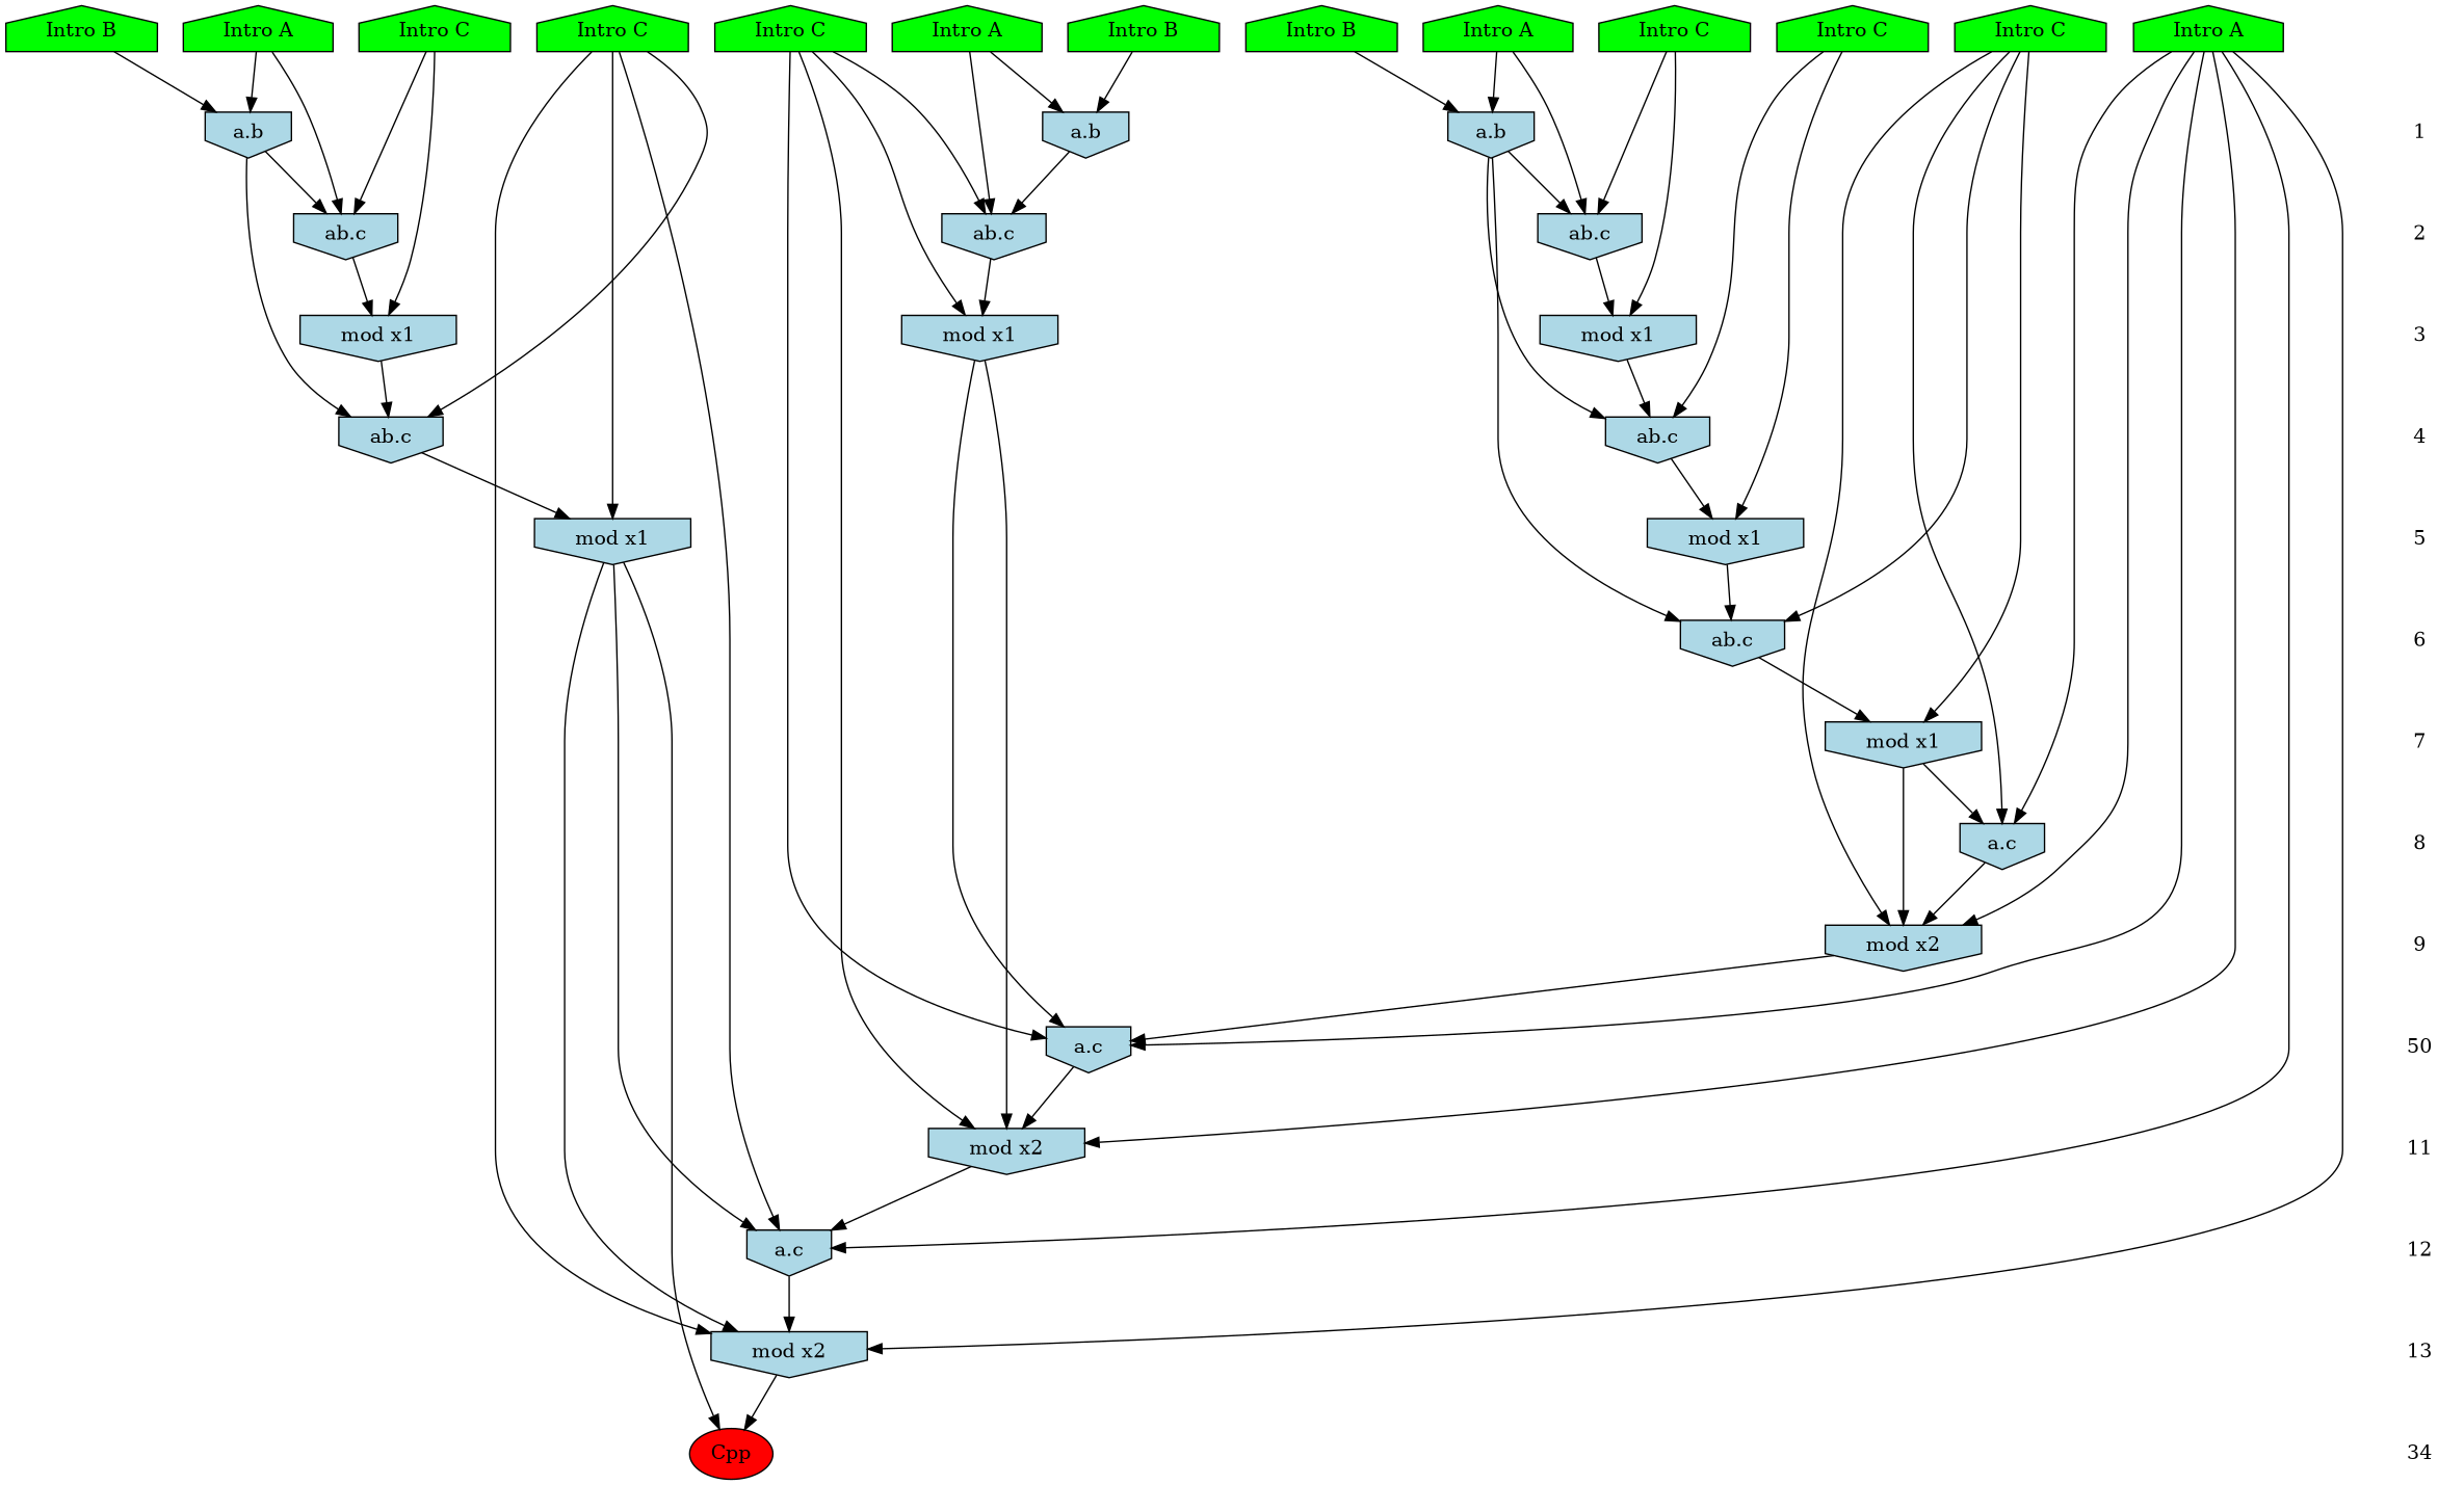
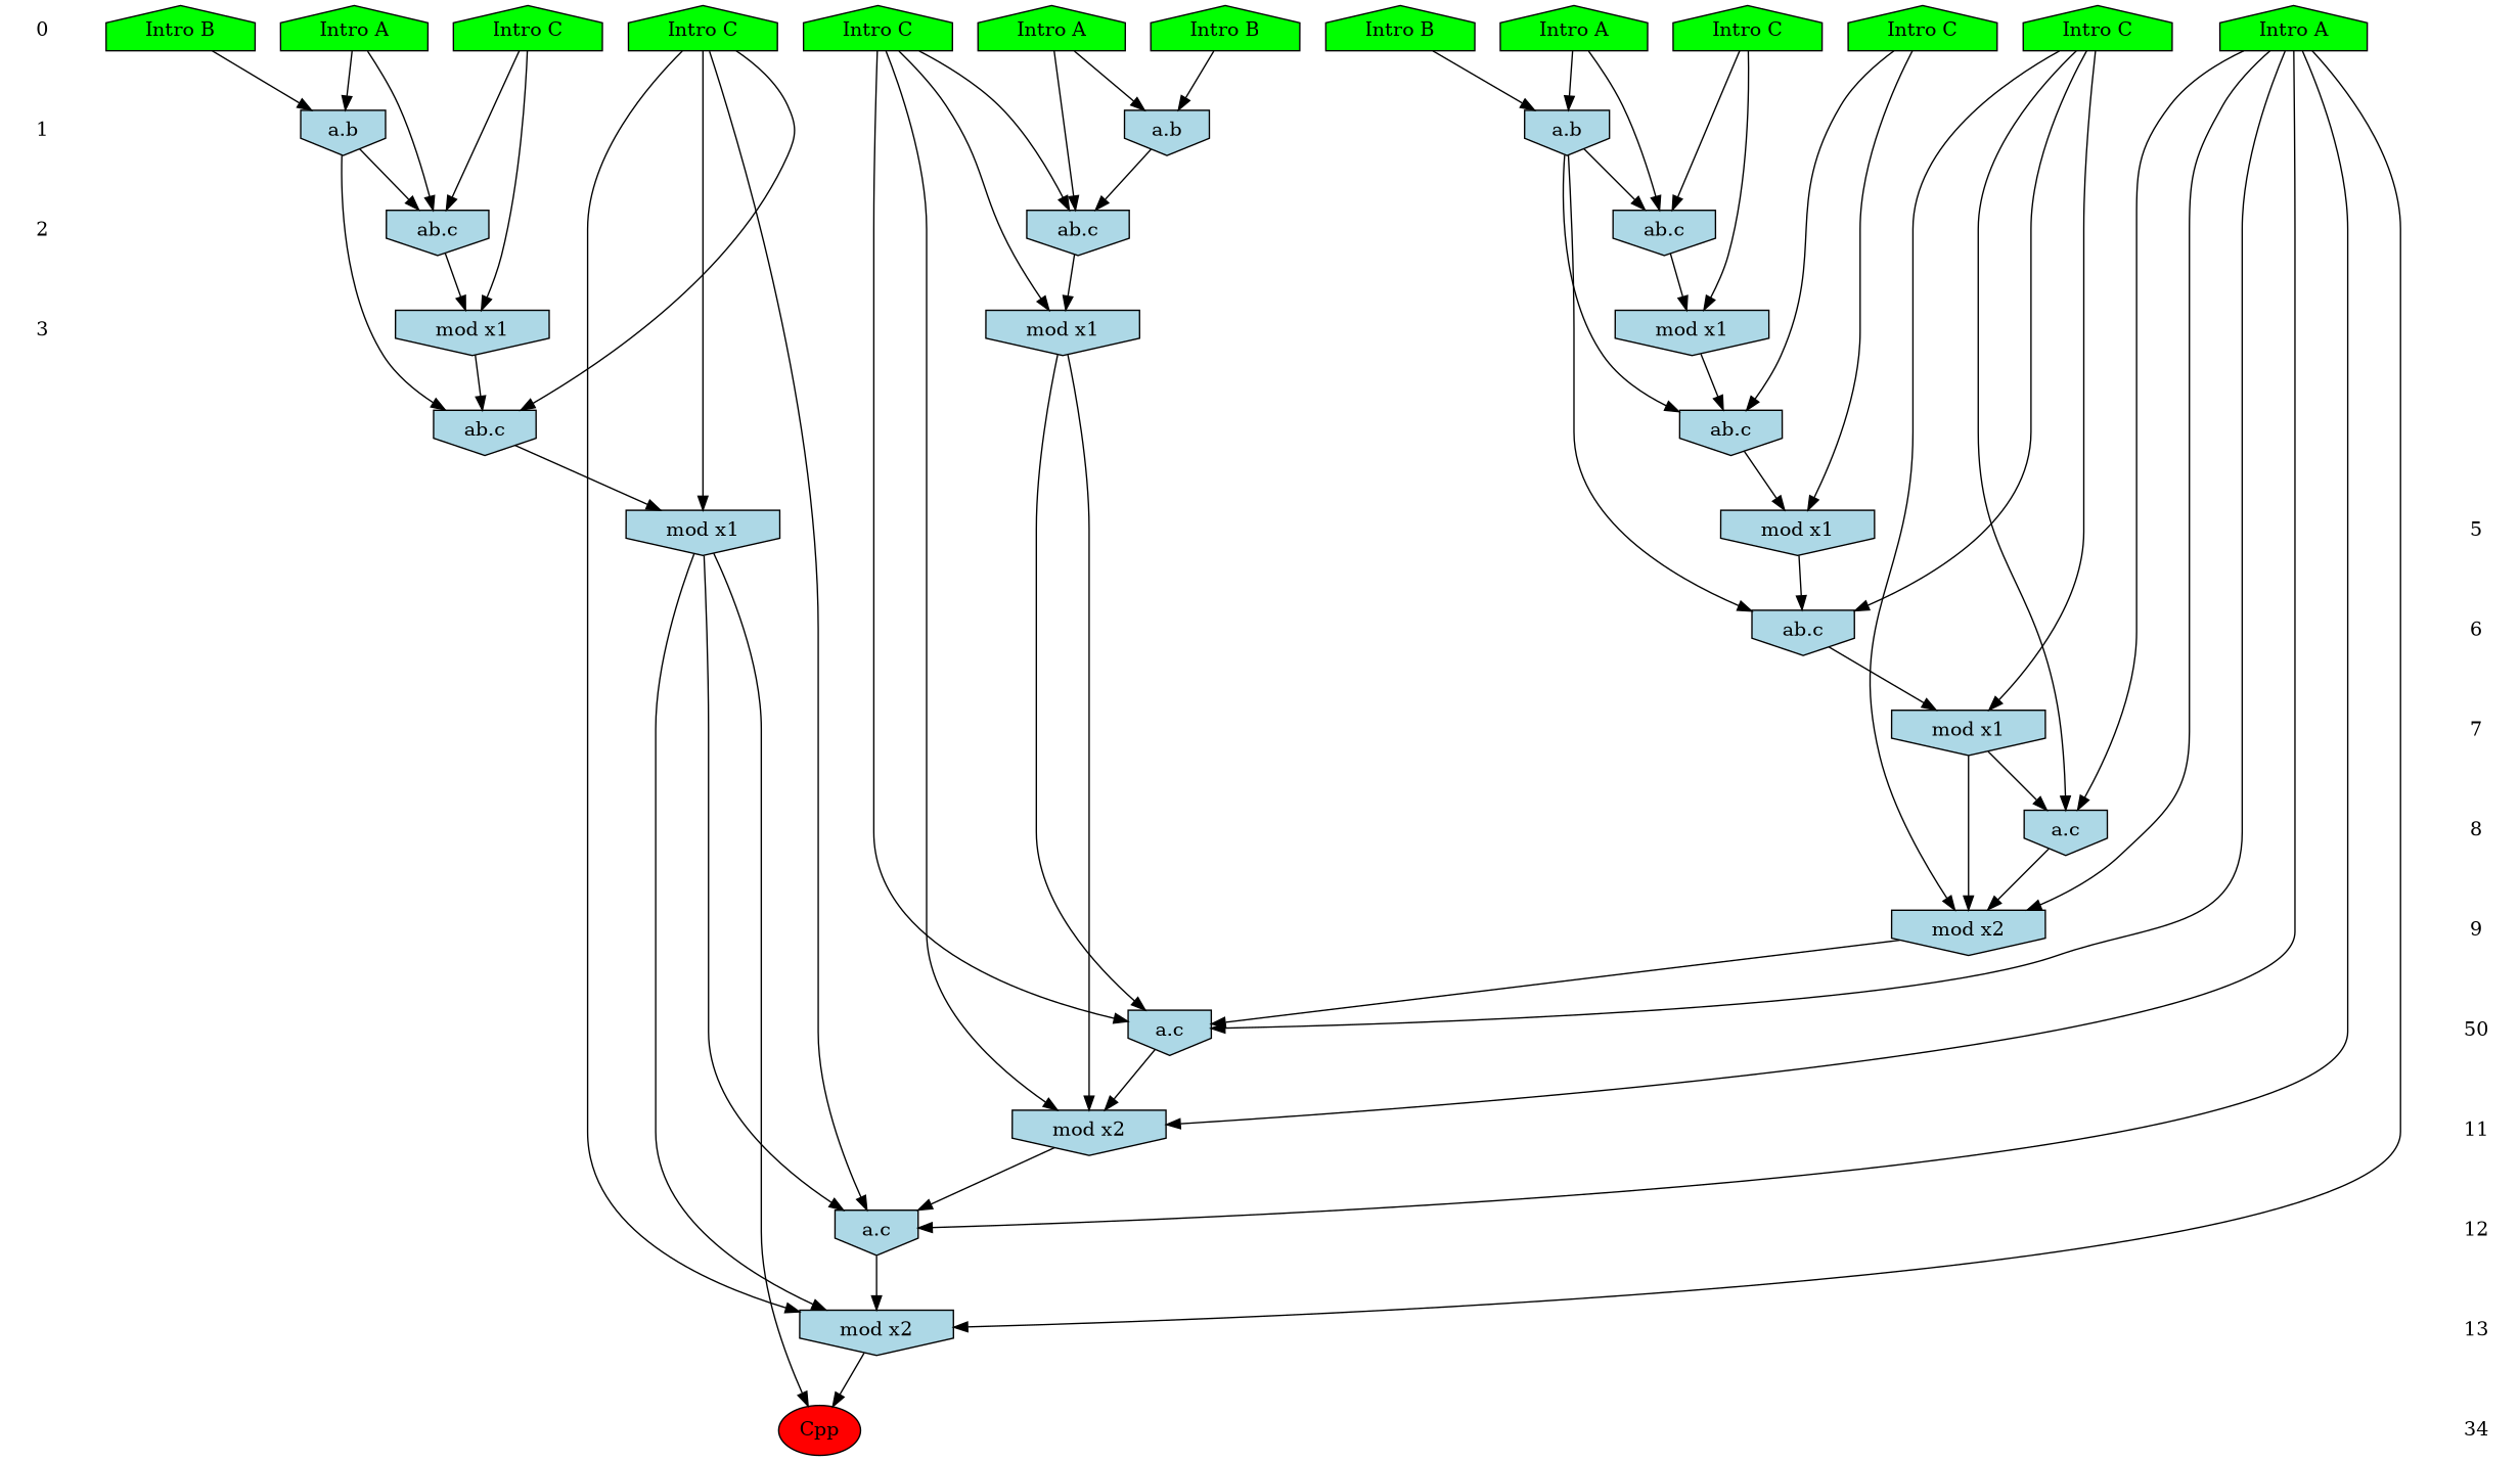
  digraph {
    ranksep=.5
    node [shape=invhouse fillcolor=lightblue style=filled]
+   0 [shape=plaintext fillcolor="" style=""]
    n2 [fillcolor=green label="Intro B" shape=house]
    n3 [fillcolor=green label="Intro B" shape=house]
    n4 [fillcolor=green label="Intro B" shape=house]
    n5 [fillcolor=green label="Intro A" shape=house]
    n6 [fillcolor=green label="Intro A" shape=house]
    n7 [fillcolor=green label="Intro A" shape=house]
    n8 [fillcolor=green label="Intro A" shape=house]
    n9 [fillcolor=green label="Intro C" shape=house]
    n10 [fillcolor=green label="Intro C" shape=house]
    n11 [fillcolor=green label="Intro C" shape=house]
    n12 [fillcolor=green label="Intro C" shape=house]
    n13 [fillcolor=green label="Intro C" shape=house]
    n14 [fillcolor=green label="Intro C" shape=house]
    1 [shape=plaintext fillcolor="" style=""]
    n16 [label="a.b"]
    n17 [label="a.b"]
    n18 [label="a.b"]
    2 [shape=plaintext fillcolor="" style=""]
    n20 [label="ab.c"]
    n21 [label="ab.c"]
    n22 [label="ab.c"]
    3 [shape=plaintext fillcolor="" style=""]
    n24 [label="mod x1"]
    n25 [label="mod x1"]
    n26 [label="mod x1"]
-   4 [shape=plaintext fillcolor="" style=""]
    n28 [label="ab.c"]
    n29 [label="ab.c"]
    5 [shape=plaintext fillcolor="" style=""]
    n31 [label="mod x1"]
    n32 [label="mod x1"]
    6 [shape=plaintext fillcolor="" style=""]
    n34 [label="ab.c"]
    7 [shape=plaintext fillcolor="" style=""]
    n36 [label="mod x1"]
    8 [shape=plaintext fillcolor="" style=""]
    n38 [label="a.c"]
    9 [shape=plaintext fillcolor="" style=""]
    n40 [label="mod x2"]
    n41 [label=50 shape=plaintext fillcolor="" style=""]
    n42 [label="a.c"]
    11 [shape=plaintext fillcolor="" style=""]
    n44 [label="mod x2"]
    12 [shape=plaintext fillcolor="" style=""]
    n46 [label="a.c"]
    13 [shape=plaintext fillcolor="" style=""]
    n48 [label="mod x2"]
    n49 [label=34 shape=plaintext fillcolor="" style=""]
    n50 [fillcolor=red label=Cpp shape=""]
    subgraph sub_1 {
      rank=same
+     0
      n2
      n3
      n4
      n5
      n6
      n7
      n8
      n9
      n10
      n11
      n12
      n13
      n14
    }
    subgraph sub_2 {
      rank=same
      1
      n16
      n17
      n18
    }
    subgraph sub_3 {
      rank=same
      2
      n20
      n21
      n22
    }
    subgraph sub_4 {
      rank=same
      3
      n24
      n25
      n26
    }
    subgraph sub_5 {
      rank=same
-     4
      n28
      n29
    }
    subgraph sub_6 {
      rank=same
      5
      n31
      n32
    }
    subgraph sub_7 {
      rank=same
      6
      n34
    }
    subgraph sub_8 {
      rank=same
      7
      n36
    }
    subgraph sub_9 {
      rank=same
      8
      n38
    }
    subgraph sub_10 {
      rank=same
      9
      n40
    }
    subgraph sub_11 {
      rank=same
      n41
      n42
    }
    subgraph sub_12 {
      rank=same
      11
      n44
    }
    subgraph sub_13 {
      rank=same
      12
      n46
    }
    subgraph sub_14 {
      rank=same
      13
      n48
    }
    subgraph sub_15 {
      rank=same
      n49
      n50
    }
+   0 -> 1 [style=invis]
    n2 -> n16
    n3 -> n17
    n4 -> n18
    n5 -> n17
    n5 -> n20
    n6 -> n38
    n6 -> n40
    n6 -> n42
    n6 -> n44
    n6 -> n46
    n6 -> n48
    n7 -> n18
    n7 -> n22
    n8 -> n16
    n8 -> n21
    n9 -> n34
    n9 -> n36
    n9 -> n38
    n9 -> n40
    n10 -> n20
    n10 -> n24
    n11 -> n28
    n11 -> n31
    n12 -> n29
    n12 -> n32
    n12 -> n46
    n12 -> n48
    n13 -> n22
    n13 -> n26
    n13 -> n42
    n13 -> n44
    n14 -> n21
    n14 -> n25
    1 -> 2 [style=invis]
    n16 -> n21
    n16 -> n29
    n17 -> n20
    n17 -> n28
    n17 -> n34
    n18 -> n22
    2 -> 3 [style=invis]
    n20 -> n24
    n21 -> n25
    n22 -> n26
-   3 -> 4 [style=invis]
    n24 -> n28
    n25 -> n29
    n26 -> n42
    n26 -> n44
-   4 -> 5 [style=invis]
    n28 -> n31
    n29 -> n32
    5 -> 6 [style=invis]
    n31 -> n34
    n32 -> n46
    n32 -> n48
    n32 -> n50
    6 -> 7 [style=invis]
    n34 -> n36
    7 -> 8 [style=invis]
    n36 -> n38
    n36 -> n40
    8 -> 9 [style=invis]
    n38 -> n40
    9 -> n41 [style=invis]
    n40 -> n42
    n41 -> 11 [style=invis]
    n42 -> n44
    11 -> 12 [style=invis]
    n44 -> n46
    12 -> 13 [style=invis]
    n46 -> n48
    13 -> n49 [style=invis]
    n48 -> n50
  }
